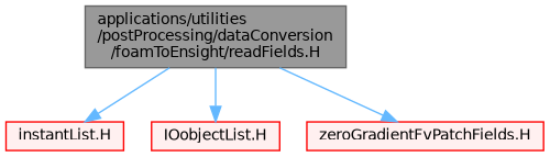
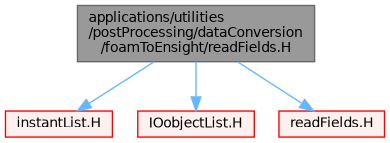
  digraph {
    node [color=red fillcolor="#FFF0F0" fontname=Helvetica fontsize=10 shape=box style=filled]
    edge [color=steelblue1 fontname=Helvetica fontsize=10 labelfontname=Helvetica labelfontsize=10 style=solid]
    n1 [color=gray40 fillcolor=grey60 fontcolor=black height=0.2 label="applications/utilities\l/postProcessing/dataConversion\l/foamToEnsight/readFields.H" width=0.4]
    n2 [height=0.2 label="instantList.H" width=0.4]
    n3 [height=0.2 label="IOobjectList.H" width=0.4]
-   n4 [height=0.2 label="zeroGradientFvPatchFields.H" width=0.4]
+   n4 [height=0.2 label="readFields.H" width=0.4]
    n1 -> n2
    n1 -> n3
    n1 -> n4
  }
